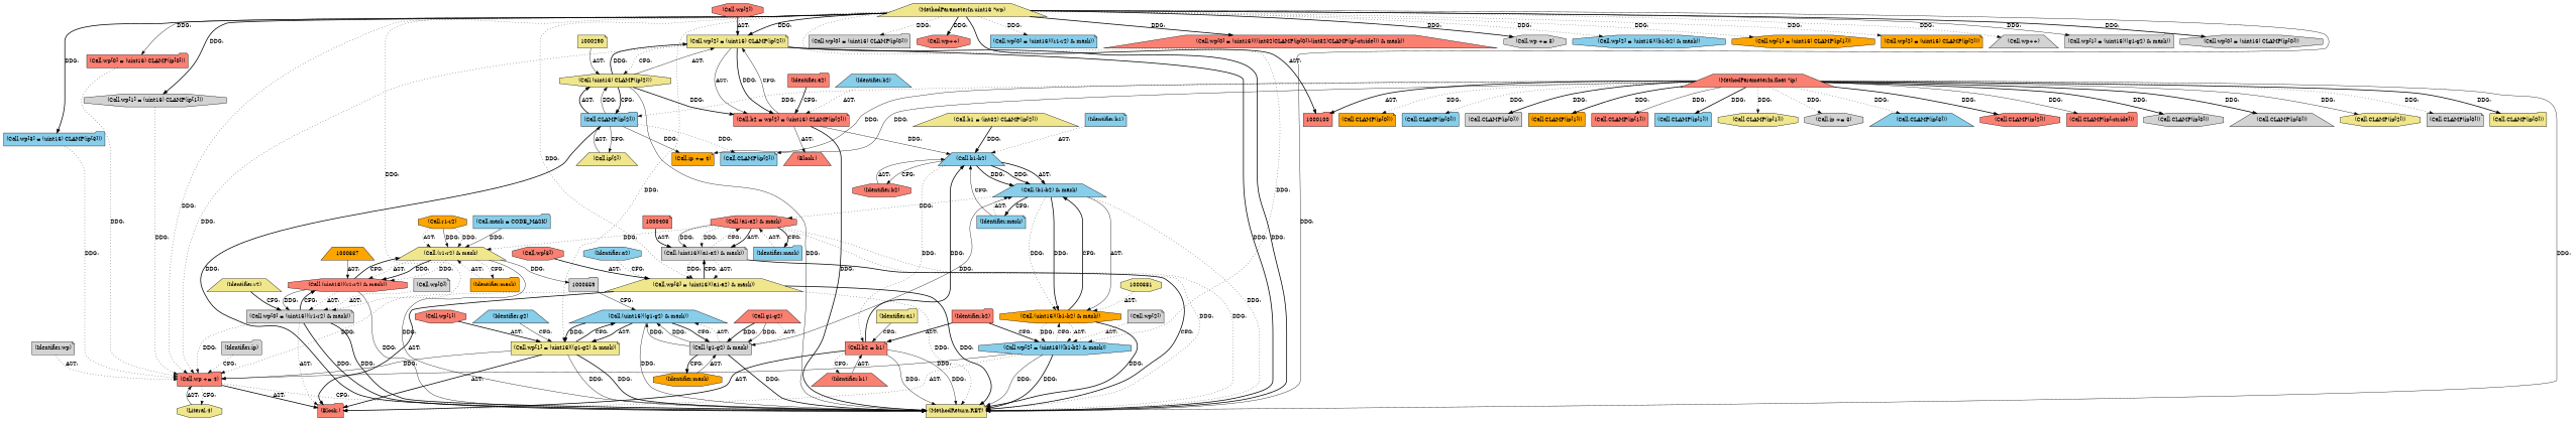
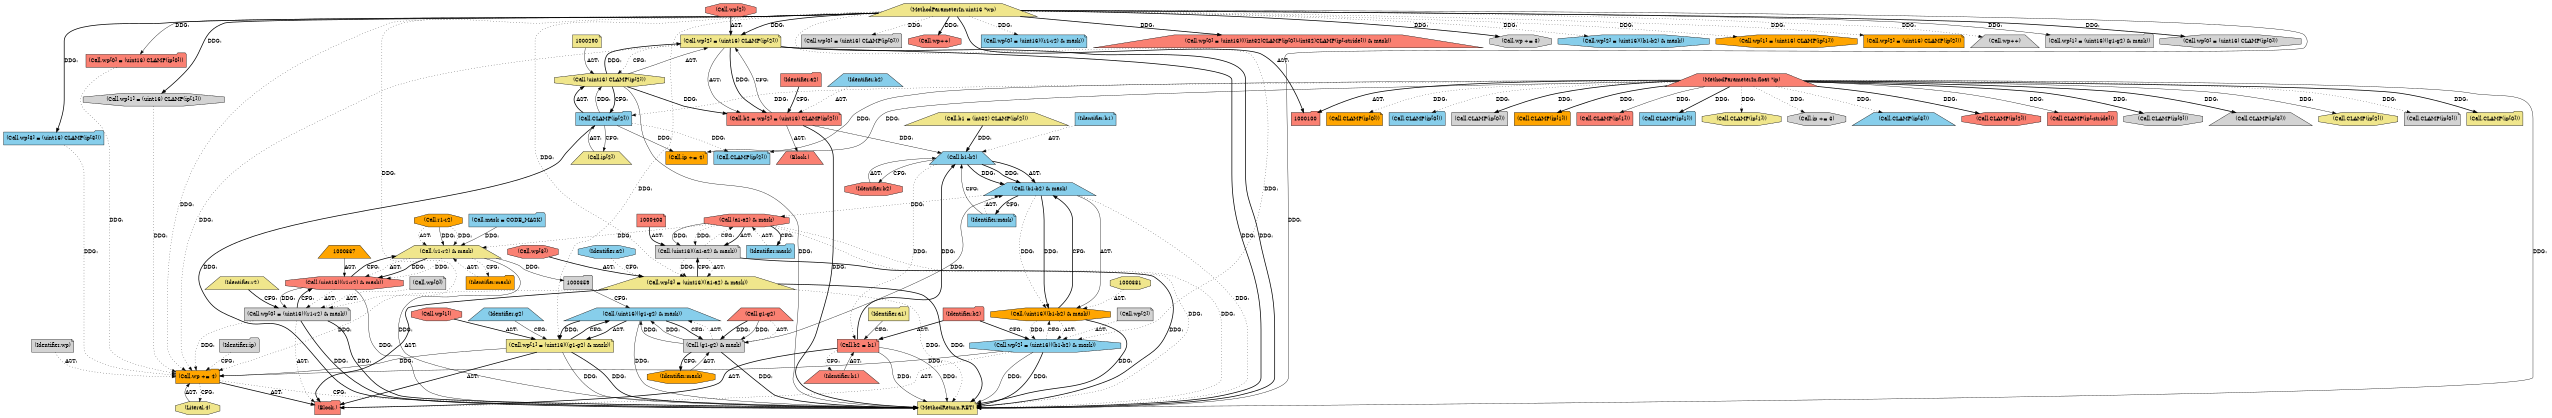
  digraph {
    node [fillcolor=salmon shape=octagon style=filled]
    edge [style=dotted]
    n1 [fillcolor=khaki label="(Call,wp[2] = (uint16) CLAMP(ip[2]))" shape=note]
    n2 [fillcolor=khaki label="(Call,(uint16) CLAMP(ip[2]))"]
    n3 [label="(Call,b2 = wp[2] = (uint16) CLAMP(ip[2]))" shape=note]
-   n4 [label="(Call,wp += 4)" shape=folder]
+   n4 [fillcolor=orange label="(Call,wp += 4)" shape=folder]
    n5 [fillcolor=khaki label="(MethodReturn,RET)" shape=note]
    n6 [fillcolor=skyblue label="(Call,CLAMP(ip[2]))" shape=folder]
    n7 [fillcolor=skyblue label="(Call,b1-b2)" shape=trapezium]
    n8 [label="(Block,)" shape=trapezium]
    n9 [label="(Block,)" shape=folder]
    n10 [fillcolor=khaki label="(Literal,4)"]
    n11 [fillcolor=khaki label="(MethodParameterIn,uint16 *wp)" shape=trapezium]
    n12 [fillcolor=skyblue label="(Call,wp[2] = (uint16)((b1-b2) & mask))"]
    n13 [fillcolor=lightgrey label="(Call,wp[0] = (uint16)((r1-r2) & mask))" shape=note]
    n14 [fillcolor=khaki label="(Call,wp[1] = (uint16)((g1-g2) & mask))" shape=note]
    n15 [fillcolor=khaki label="(Call,wp[3] = (uint16)((a1-a2) & mask))" shape=trapezium]
    n16 [fillcolor=lightgrey label="(Call,wp[0] = (uint16) CLAMP(ip[0]))" shape=folder]
    n17 [label="(Call,wp++)"]
    n18 [fillcolor=skyblue label="(Call,wp[0] = (uint16)((r1-r2) & mask))" shape=note]
    n19 [label="(Call,wp[0] = (uint16)(((int32)CLAMP(ip[0])-(int32)CLAMP(ip[-stride])) & mask))" shape=trapezium]
    n20 [fillcolor=lightgrey label="(Call,wp += 3)"]
    n21 [label="(Call,wp[0] = (uint16) CLAMP(ip[0]))" shape=folder]
    n22 [fillcolor=skyblue label="(Call,wp[2] = (uint16)((b1-b2) & mask))"]
    n23 [fillcolor=orange label="(Call,wp[1] = (uint16) CLAMP(ip[1]))"]
    n24 [fillcolor=orange label="(Call,wp[2] = (uint16) CLAMP(ip[2]))" shape=note]
    n25 [fillcolor=lightgrey label="(Call,wp[1] = (uint16) CLAMP(ip[1]))"]
    n26 [fillcolor=lightgrey label="(Call,wp++)" shape=trapezium]
    n27 [fillcolor=skyblue label="(Call,wp[3] = (uint16) CLAMP(ip[3]))" shape=folder]
    n28 [fillcolor=lightgrey label="(Call,wp[1] = (uint16)((g1-g2) & mask))" shape=folder]
    n29 [fillcolor=lightgrey label="(Call,wp[0] = (uint16) CLAMP(ip[0]))"]
    1000100 [shape=folder]
    n31 [fillcolor=orange label="(Call,(uint16)((b1-b2) & mask))"]
    n32 [label="(Call,(uint16)((r1-r2) & mask))"]
    n33 [fillcolor=skyblue label="(Call,(uint16)((g1-g2) & mask))" shape=trapezium]
    n34 [fillcolor=lightgrey label="(Call,(uint16)((a1-a2) & mask))" shape=note]
    n35 [fillcolor=khaki label="(Call,ip[2])" shape=trapezium]
    n36 [fillcolor=skyblue label="(Call,CLAMP(ip[2]))" shape=note]
    n37 [fillcolor=orange label="(Call,ip += 4)" shape=note]
    n38 [label="(MethodParameterIn,float *ip)" shape=trapezium]
    n39 [fillcolor=orange label="(Call,CLAMP(ip[0]))" shape=note]
    n40 [fillcolor=skyblue label="(Call,CLAMP(ip[0]))" shape=folder]
    n41 [fillcolor=lightgrey label="(Call,CLAMP(ip[0]))" shape=folder]
    n42 [fillcolor=orange label="(Call,CLAMP(ip[1]))" shape=folder]
    n43 [label="(Call,CLAMP(ip[1]))" shape=folder]
    n44 [fillcolor=skyblue label="(Call,CLAMP(ip[1]))" shape=folder]
    n45 [fillcolor=khaki label="(Call,CLAMP(ip[1]))"]
    n46 [fillcolor=lightgrey label="(Call,ip += 3)"]
    n47 [fillcolor=skyblue label="(Call,CLAMP(ip[3]))" shape=trapezium]
    n48 [label="(Call,CLAMP(ip[2]))"]
    n49 [label="(Call,CLAMP(ip[-stride]))" shape=folder]
    n50 [fillcolor=lightgrey label="(Call,CLAMP(ip[0]))"]
    n51 [fillcolor=lightgrey label="(Call,CLAMP(ip[3]))" shape=trapezium]
    n52 [fillcolor=khaki label="(Call,CLAMP(ip[2]))"]
    n53 [fillcolor=lightgrey label="(Call,CLAMP(ip[0]))" shape=note]
    n54 [fillcolor=khaki label="(Call,CLAMP(ip[0]))" shape=folder]
    n55 [fillcolor=skyblue label="(Call,(b1-b2) & mask)" shape=trapezium]
    n56 [label="(Call,b2 = b1)" shape=note]
    n57 [label="(Identifier,b2)"]
    n58 [label="(Call,(a1-a2) & mask)"]
    n59 [fillcolor=skyblue label="(Identifier,mask)" shape=note]
    n60 [label="(Identifier,b1)" shape=trapezium]
    n61 [fillcolor=khaki label="(Call,(r1-r2) & mask)" shape=trapezium]
    n62 [fillcolor=skyblue label="(Identifier,mask)" shape=folder]
    n63 [fillcolor=orange label="(Identifier,mask)" shape=folder]
    1000359 [fillcolor=lightgrey shape=folder]
    n65 [fillcolor=lightgrey label="(Call,(g1-g2) & mask)" shape=note]
    n66 [fillcolor=orange label="(Identifier,mask)"]
    n67 [fillcolor=lightgrey label="(Identifier,ip)" shape=folder]
    n68 [fillcolor=orange label="(Call,r1-r2)"]
    n69 [fillcolor=lightgrey label="(Identifier,wp)" shape=note]
    n70 [label="(Call,g1-g2)" shape=trapezium]
    n71 [label="(Identifier,b2)" shape=folder]
    n72 [fillcolor=skyblue label="(Identifier,b2)" shape=trapezium]
    n73 [fillcolor=skyblue label="(Identifier,b1)" shape=note]
    n74 [fillcolor=khaki label="(Call,b1 = (int32) CLAMP(ip[2]))" shape=trapezium]
    n75 [label="(Call,wp[3])"]
    n76 [fillcolor=lightgrey label="(Call,wp[2])" shape=note]
    n77 [label="(Call,wp[2])"]
    n78 [label="(Identifier,a2)" shape=folder]
    n79 [fillcolor=skyblue label="(Identifier,a2)"]
    n80 [fillcolor=khaki label="(Identifier,r2)" shape=trapezium]
    n81 [fillcolor=skyblue label="(Call,mask = CODE_MASK)" shape=folder]
    n82 [fillcolor=khaki label="(Identifier,a1)" shape=folder]
    n83 [label="(Call,wp[1])"]
    n84 [fillcolor=lightgrey label="(Call,wp[0])" shape=note]
    n85 [fillcolor=skyblue label="(Identifier,g2)" shape=trapezium]
    1000290 [fillcolor=khaki shape=note]
    1000381 [fillcolor=khaki]
    1000337 [fillcolor=orange shape=trapezium]
    1000403 [shape=note]
    n1 -> n2 [label="CFG: "]
    n1 -> n3 [label="AST: " style=solid]
    n1 -> n3 [label="DDG: " style=bold]
    n1 -> n4 [label="DDG: "]
    n1 -> n5 [label="DDG: " style=bold]
    n1 -> n5 [label="DDG: " style=bold]
    n2 -> n1 [label="AST: " style=solid]
    n2 -> n1 [label="DDG: " style=bold]
    n2 -> n3 [label="DDG: " style=bold]
    n2 -> n5 [label="DDG: " style=solid]
    n2 -> n6 [label="CFG: " style=bold]
    n3 -> n1 [label="CFG: " style=solid]
    n3 -> n5 [label="DDG: " style=bold]
    n3 -> n7 [label="DDG: " style=solid]
    n3 -> n8 [label="AST: " style=solid]
    n4 -> n5 [label="CFG: "]
    n4 -> n9 [label="AST: " style=bold]
    n4 -> n10 [label="CFG: "]
    n6 -> n2 [label="AST: " style=bold]
    n6 -> n2 [label="DDG: " style=solid]
    n6 -> n5 [label="DDG: " style=bold]
    n6 -> n35 [label="CFG: " style=solid]
    n6 -> n36 [label="DDG: "]
    n6 -> n37 [label="DDG: " style=solid]
    n7 -> n55 [label="AST: " style=bold]
    n7 -> n55 [label="DDG: " style=bold]
    n7 -> n55 [label="DDG: " style=bold]
    n7 -> n56 [label="DDG: "]
    n7 -> n57 [label="CFG: " style=solid]
    n10 -> n4 [label="AST: " style=solid]
    n11 -> n1 [label="DDG: " style=bold]
    n11 -> n4 [label="DDG: "]
    n11 -> n5 [label="DDG: " style=solid]
    n11 -> n12 [label="DDG: "]
    n11 -> n13 [label="DDG: "]
    n11 -> n14 [label="DDG: "]
    n11 -> n15 [label="DDG: "]
    n11 -> n16 [label="DDG: "]
    n11 -> n17 [label="DDG: " style=bold]
    n11 -> n18 [label="DDG: "]
    n11 -> n19 [label="DDG: " style=bold]
    n11 -> n20 [label="DDG: " style=bold]
    n11 -> n21 [label="DDG: " style=solid]
    n11 -> n22 [label="DDG: "]
    n11 -> n23 [label="DDG: "]
    n11 -> n24 [label="DDG: "]
    n11 -> n25 [label="DDG: " style=bold]
    n11 -> n26 [label="DDG: "]
    n11 -> n27 [label="DDG: " style=bold]
    n11 -> n28 [label="DDG: " style=solid]
    n11 -> n29 [label="DDG: " style=bold]
    n11 -> 1000100 [label="AST: " style=bold]
    n12 -> n4 [label="DDG: " style=solid]
    n12 -> n5 [label="DDG: " style=bold]
    n12 -> n5 [label="DDG: " style=solid]
    n12 -> n9 [label="AST: "]
    n12 -> n31 [label="CFG: "]
    n13 -> n4 [label="DDG: "]
    n13 -> n5 [label="DDG: " style=bold]
    n13 -> n5 [label="DDG: " style=bold]
    n13 -> n9 [label="AST: "]
    n13 -> n32 [label="CFG: " style=bold]
    n14 -> n4 [label="DDG: " style=solid]
    n14 -> n5 [label="DDG: " style=solid]
    n14 -> n5 [label="DDG: " style=bold]
    n14 -> n9 [label="AST: " style=bold]
    n14 -> n33 [label="CFG: " style=bold]
    n15 -> n4 [label="DDG: "]
    n15 -> n5 [label="DDG: " style=bold]
    n15 -> n5 [label="DDG: "]
    n15 -> n9 [label="AST: " style=bold]
    n15 -> n34 [label="CFG: " style=bold]
    n21 -> n4 [label="DDG: "]
    n25 -> n4 [label="DDG: "]
    n27 -> n4 [label="DDG: "]
    n31 -> n5 [label="DDG: " style=bold]
    n31 -> n12 [label="AST: "]
    n31 -> n12 [label="DDG: "]
    n31 -> n55 [label="CFG: " style=bold]
    n32 -> n5 [label="DDG: " style=solid]
    n32 -> n13 [label="AST: "]
    n32 -> n13 [label="DDG: " style=solid]
    n32 -> n61 [label="CFG: " style=bold]
    n33 -> n5 [label="DDG: " style=solid]
    n33 -> n14 [label="AST: " style=bold]
    n33 -> n14 [label="DDG: " style=bold]
    n33 -> n65 [label="CFG: " style=bold]
-   n34 -> n5 [label="CFG: " style=bold]
+   n34 -> n5 [label="DDG: " style=bold]
    n34 -> n15 [label="AST: "]
    n34 -> n15 [label="DDG: "]
    n34 -> n58 [label="CFG: "]
    n35 -> n6 [label="AST: " style=solid]
    n38 -> n5 [label="DDG: " style=solid]
    n38 -> n6 [label="DDG: "]
    n38 -> 1000100 [label="AST: " style=bold]
    n38 -> n36 [label="DDG: " style=solid]
    n38 -> n37 [label="DDG: " style=solid]
    n38 -> n39 [label="DDG: "]
    n38 -> n40 [label="DDG: "]
    n38 -> n41 [label="DDG: " style=bold]
    n38 -> n42 [label="DDG: " style=bold]
    n38 -> n43 [label="DDG: " style=solid]
    n38 -> n44 [label="DDG: " style=bold]
    n38 -> n45 [label="DDG: "]
    n38 -> n46 [label="DDG: "]
    n38 -> n47 [label="DDG: "]
    n38 -> n48 [label="DDG: " style=bold]
    n38 -> n49 [label="DDG: " style=solid]
    n38 -> n50 [label="DDG: " style=bold]
    n38 -> n51 [label="DDG: " style=bold]
    n38 -> n52 [label="DDG: " style=solid]
    n38 -> n53 [label="DDG: "]
    n38 -> n54 [label="DDG: " style=bold]
    n55 -> n5 [label="DDG: "]
    n55 -> n31 [label="AST: " style=solid]
    n55 -> n31 [label="DDG: " style=bold]
    n55 -> n31 [label="DDG: "]
    n55 -> n58 [label="DDG: "]
    n55 -> n59 [label="CFG: " style=bold]
    n56 -> n5 [label="DDG: " style=solid]
    n56 -> n5 [label="DDG: " style=solid]
    n56 -> n7 [label="DDG: " style=bold]
    n56 -> n9 [label="AST: " style=bold]
    n56 -> n60 [label="CFG: "]
    n57 -> n7 [label="AST: " style=solid]
    n58 -> n5 [label="DDG: "]
    n58 -> n5 [label="DDG: "]
    n58 -> n34 [label="AST: " style=bold]
    n58 -> n34 [label="DDG: " style=solid]
    n58 -> n34 [label="DDG: "]
    n58 -> n61 [label="DDG: "]
    n58 -> n62 [label="CFG: " style=bold]
    n59 -> n7 [label="CFG: " style=solid]
    n59 -> n55 [label="AST: "]
    n60 -> n56 [label="AST: " style=solid]
    n61 -> n5 [label="DDG: " style=solid]
    n61 -> n32 [label="AST: "]
    n61 -> n32 [label="DDG: " style=bold]
    n61 -> n32 [label="DDG: "]
    n61 -> n63 [label="CFG: "]
    n61 -> 1000359 [label="DDG: " style=solid]
    n62 -> n58 [label="AST: "]
    n63 -> n61 [label="AST: "]
    1000359 -> n33 [label="CFG: " style=solid]
    n65 -> n5 [label="DDG: " style=bold]
    n65 -> n33 [label="AST: "]
    n65 -> n33 [label="DDG: " style=solid]
    n65 -> n33 [label="DDG: " style=solid]
    n65 -> n55 [label="DDG: " style=solid]
    n65 -> n66 [label="CFG: " style=bold]
    n66 -> n65 [label="AST: " style=solid]
    n67 -> n4 [label="CFG: "]
    n68 -> n61 [label="AST: "]
    n68 -> n61 [label="DDG: " style=solid]
    n68 -> n61 [label="DDG: "]
    n69 -> n4 [label="AST: "]
    n70 -> n65 [label="AST: "]
    n70 -> n65 [label="DDG: " style=bold]
    n70 -> n65 [label="DDG: " style=solid]
    n71 -> n12 [label="CFG: " style=bold]
    n71 -> n56 [label="AST: " style=bold]
    n72 -> n3 [label="AST: "]
    n73 -> n7 [label="AST: "]
    n74 -> n7 [label="DDG: " style=bold]
    n75 -> n15 [label="AST: " style=bold]
    n76 -> n12 [label="AST: "]
    n77 -> n1 [label="AST: " style=bold]
    n78 -> n3 [label="CFG: " style=bold]
    n79 -> n15 [label="CFG: "]
    n80 -> n13 [label="CFG: " style=bold]
    n81 -> n61 [label="DDG: " style=solid]
    n82 -> n56 [label="CFG: " style=solid]
    n83 -> n14 [label="AST: " style=bold]
    n84 -> n13 [label="AST: "]
    n85 -> n14 [label="CFG: " style=solid]
    1000290 -> n2 [label="AST: " style=solid]
    1000381 -> n31 [label="AST: "]
    1000337 -> n32 [label="AST: " style=solid]
    1000403 -> n34 [label="AST: " style=bold]
  }
